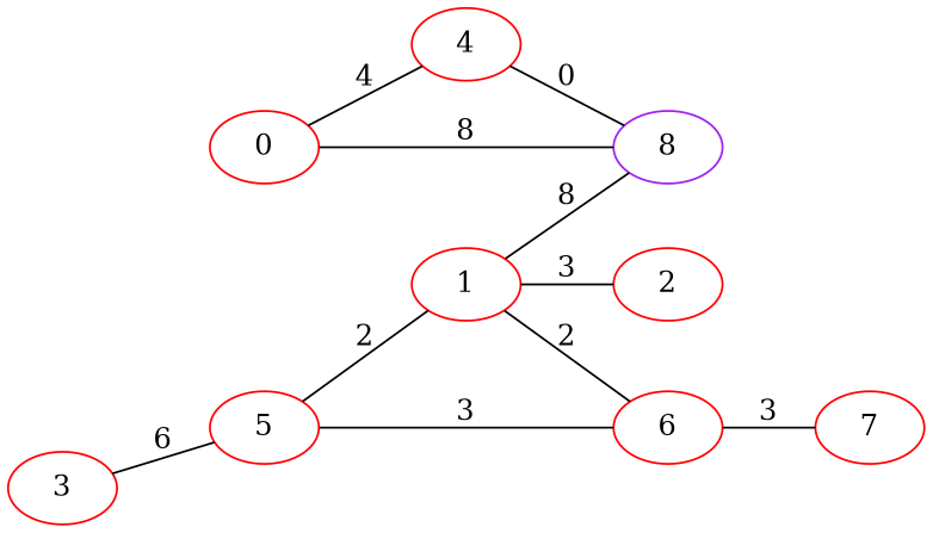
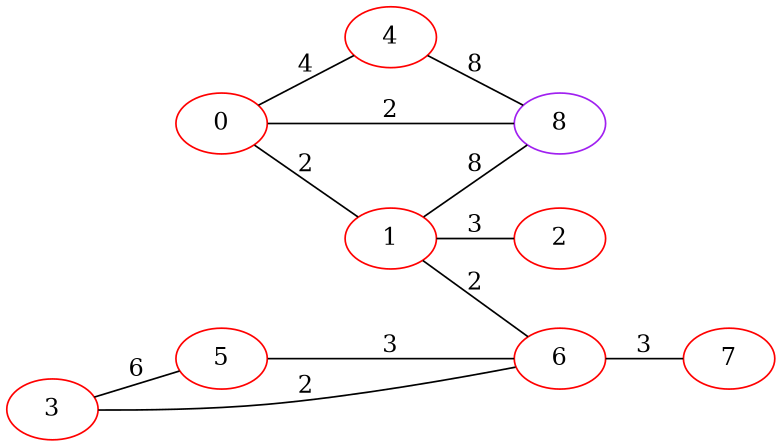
  graph {
    rankdir=LR
    node [color=red weight=1]
    0
    1
    4
    8 [color=purple weight=4]
    2
    6
    3
    5
    7
-   5 -- 1 [label=2]
+   0 -- 1 [label=2]
    0 -- 4 [label=4]
-   0 -- 8 [label=8]
+   0 -- 8 [label=2]
    1 -- 8 [label=8]
    1 -- 2 [label=3]
    1 -- 6 [label=2]
-   4 -- 8 [label=0]
+   4 -- 8 [label=8]
    6 -- 7 [label=3]
+   3 -- 6 [label=2]
    3 -- 5 [label=6]
    5 -- 6 [label=3]
  }
